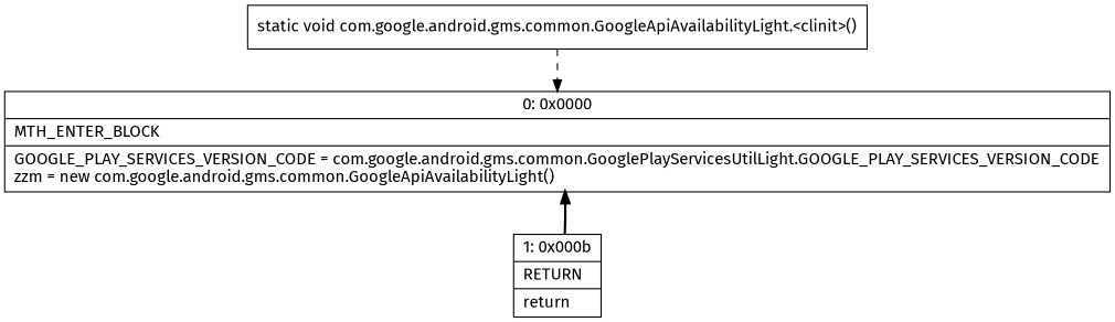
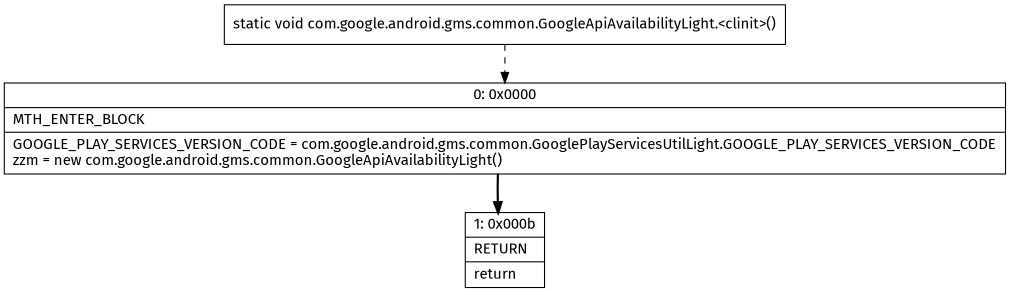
  digraph {
    fontname="Fira Sans"
    node [shape=record fontname="Fira Sans"]
    edge [fontname="Fira Sans"]
    n1 [label="{0\:\ 0x0000|MTH_ENTER_BLOCK\l|GOOGLE_PLAY_SERVICES_VERSION_CODE = com.google.android.gms.common.GooglePlayServicesUtilLight.GOOGLE_PLAY_SERVICES_VERSION_CODE\lzzm = new com.google.android.gms.common.GoogleApiAvailabilityLight()\l}"]
    n2 [label="{1\:\ 0x000b|RETURN\l|return\l}"]
    n3 [label="{static void com.google.android.gms.common.GoogleApiAvailabilityLight.\<clinit\>() }"]
-   n2 -> n1 [style=bold]
+   n1 -> n2 [style=bold]
    n3 -> n1 [style=dashed]
  }
